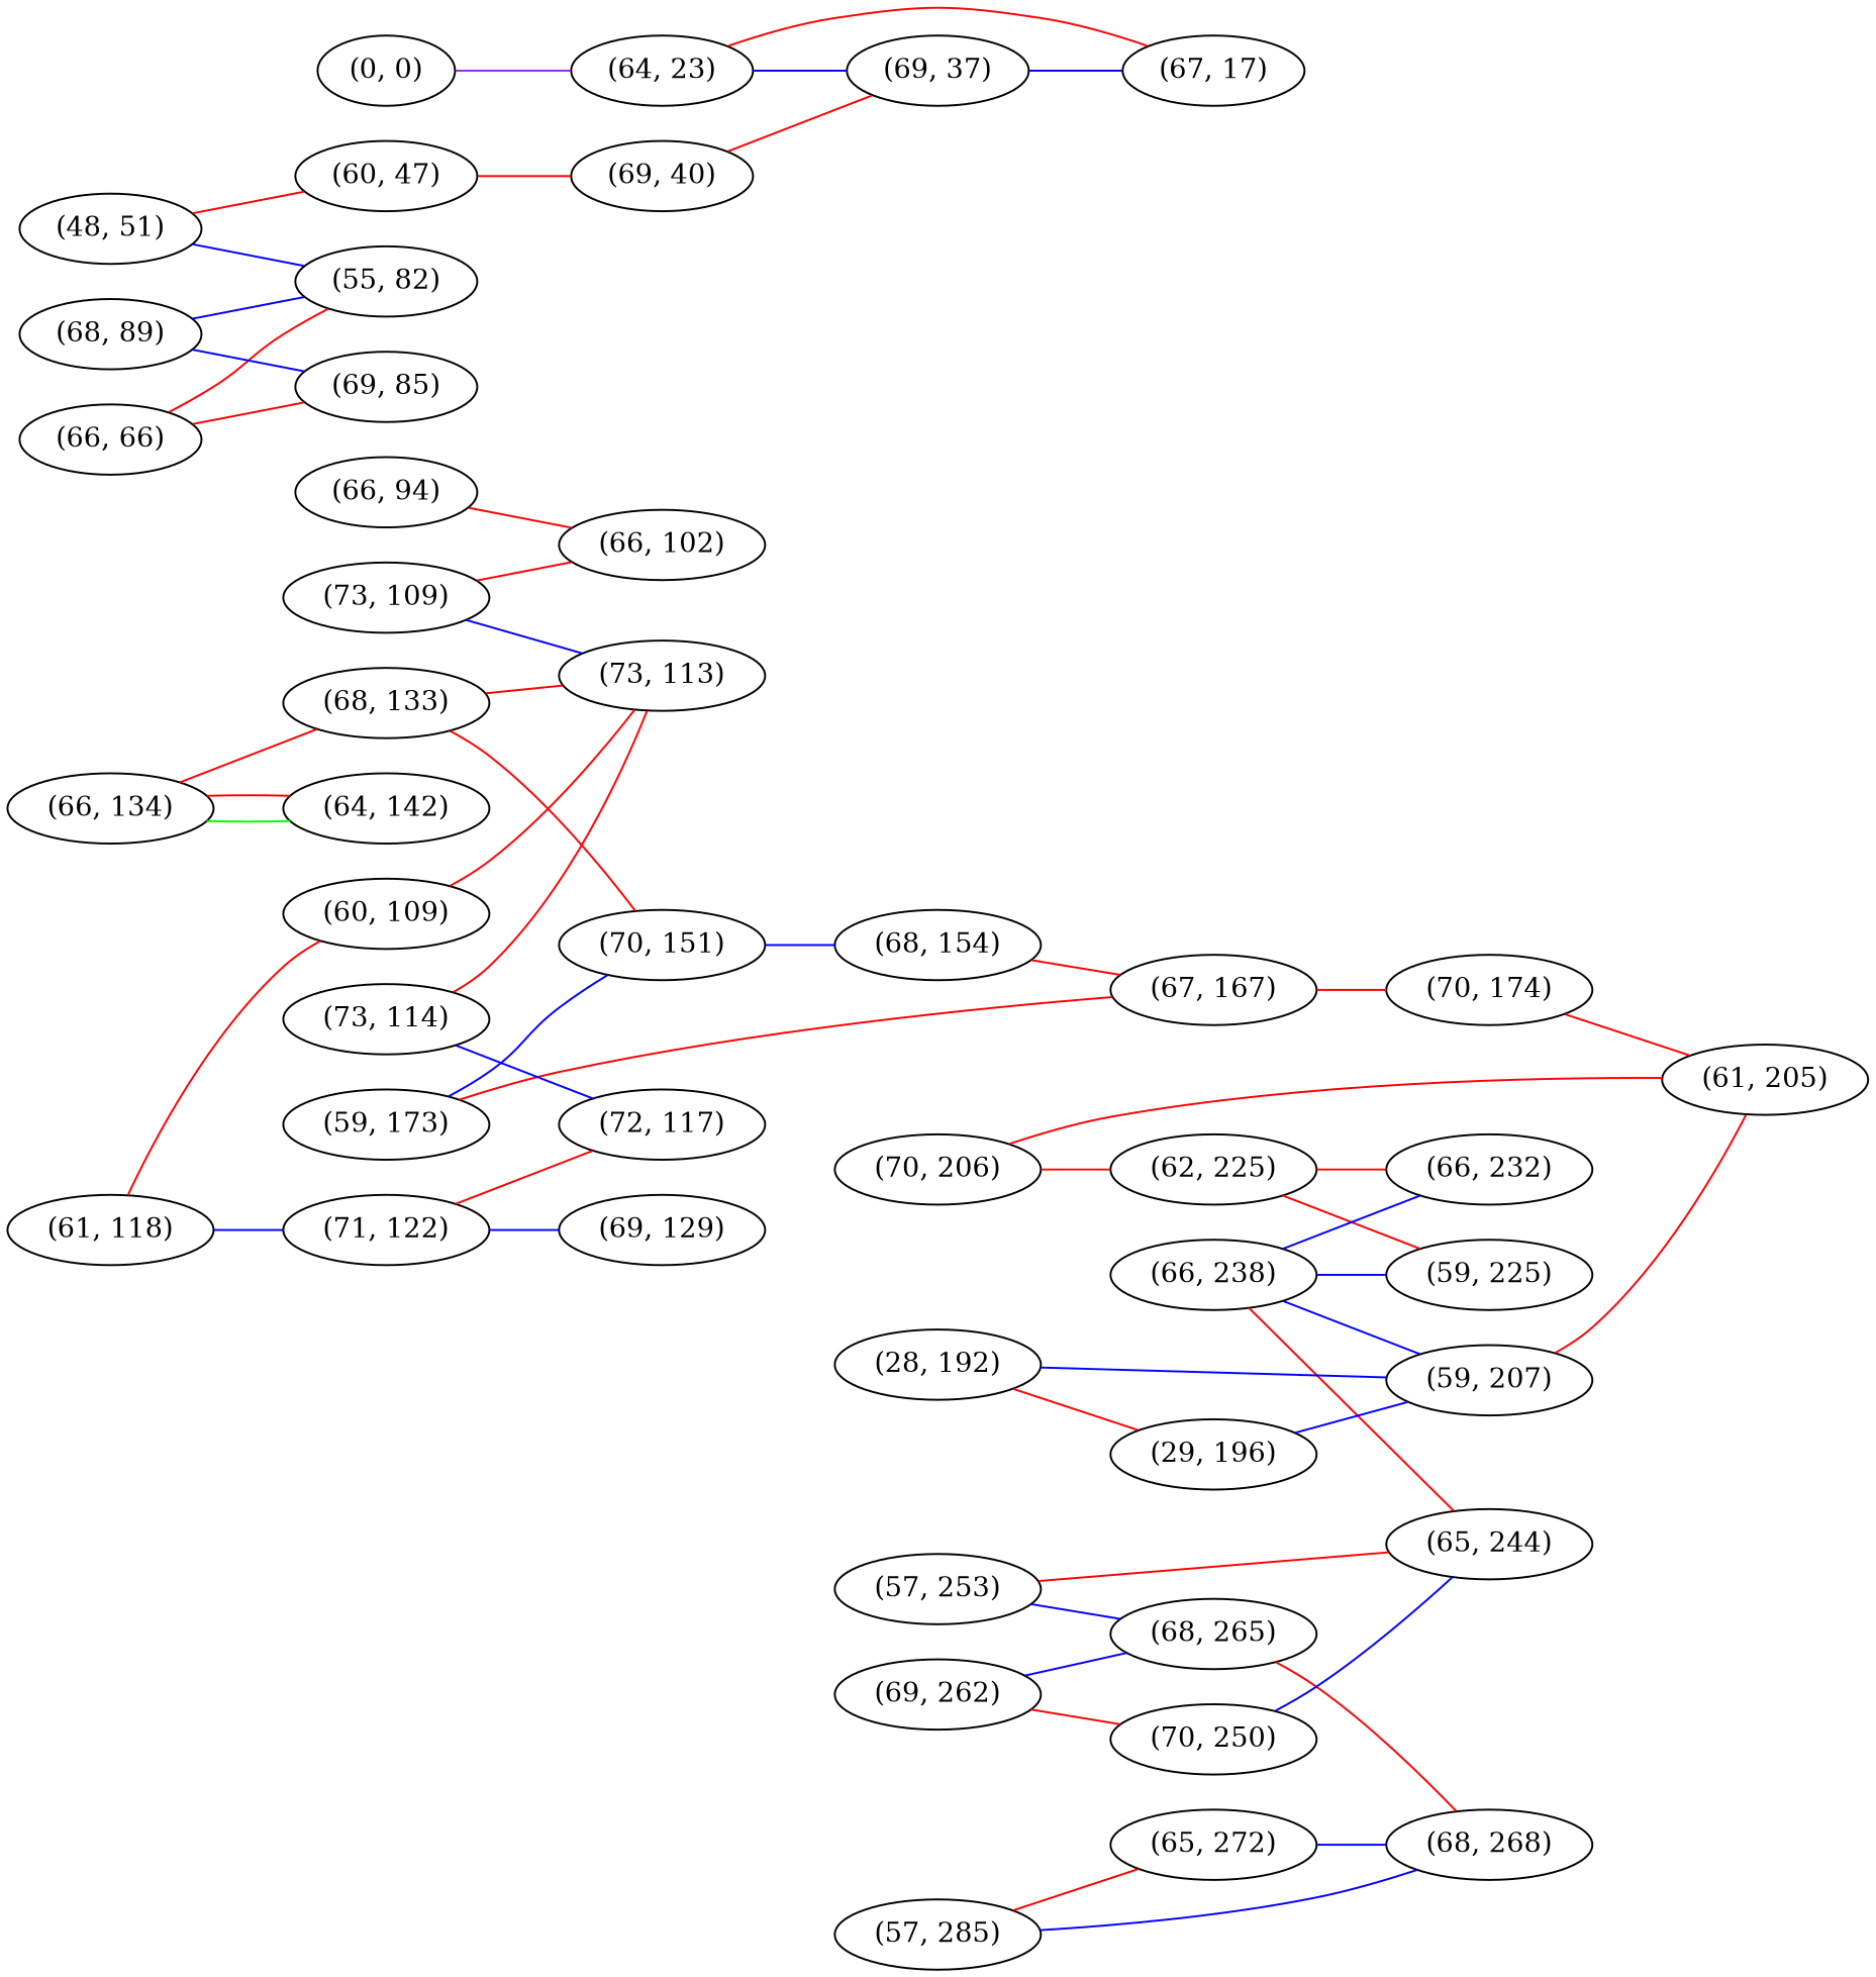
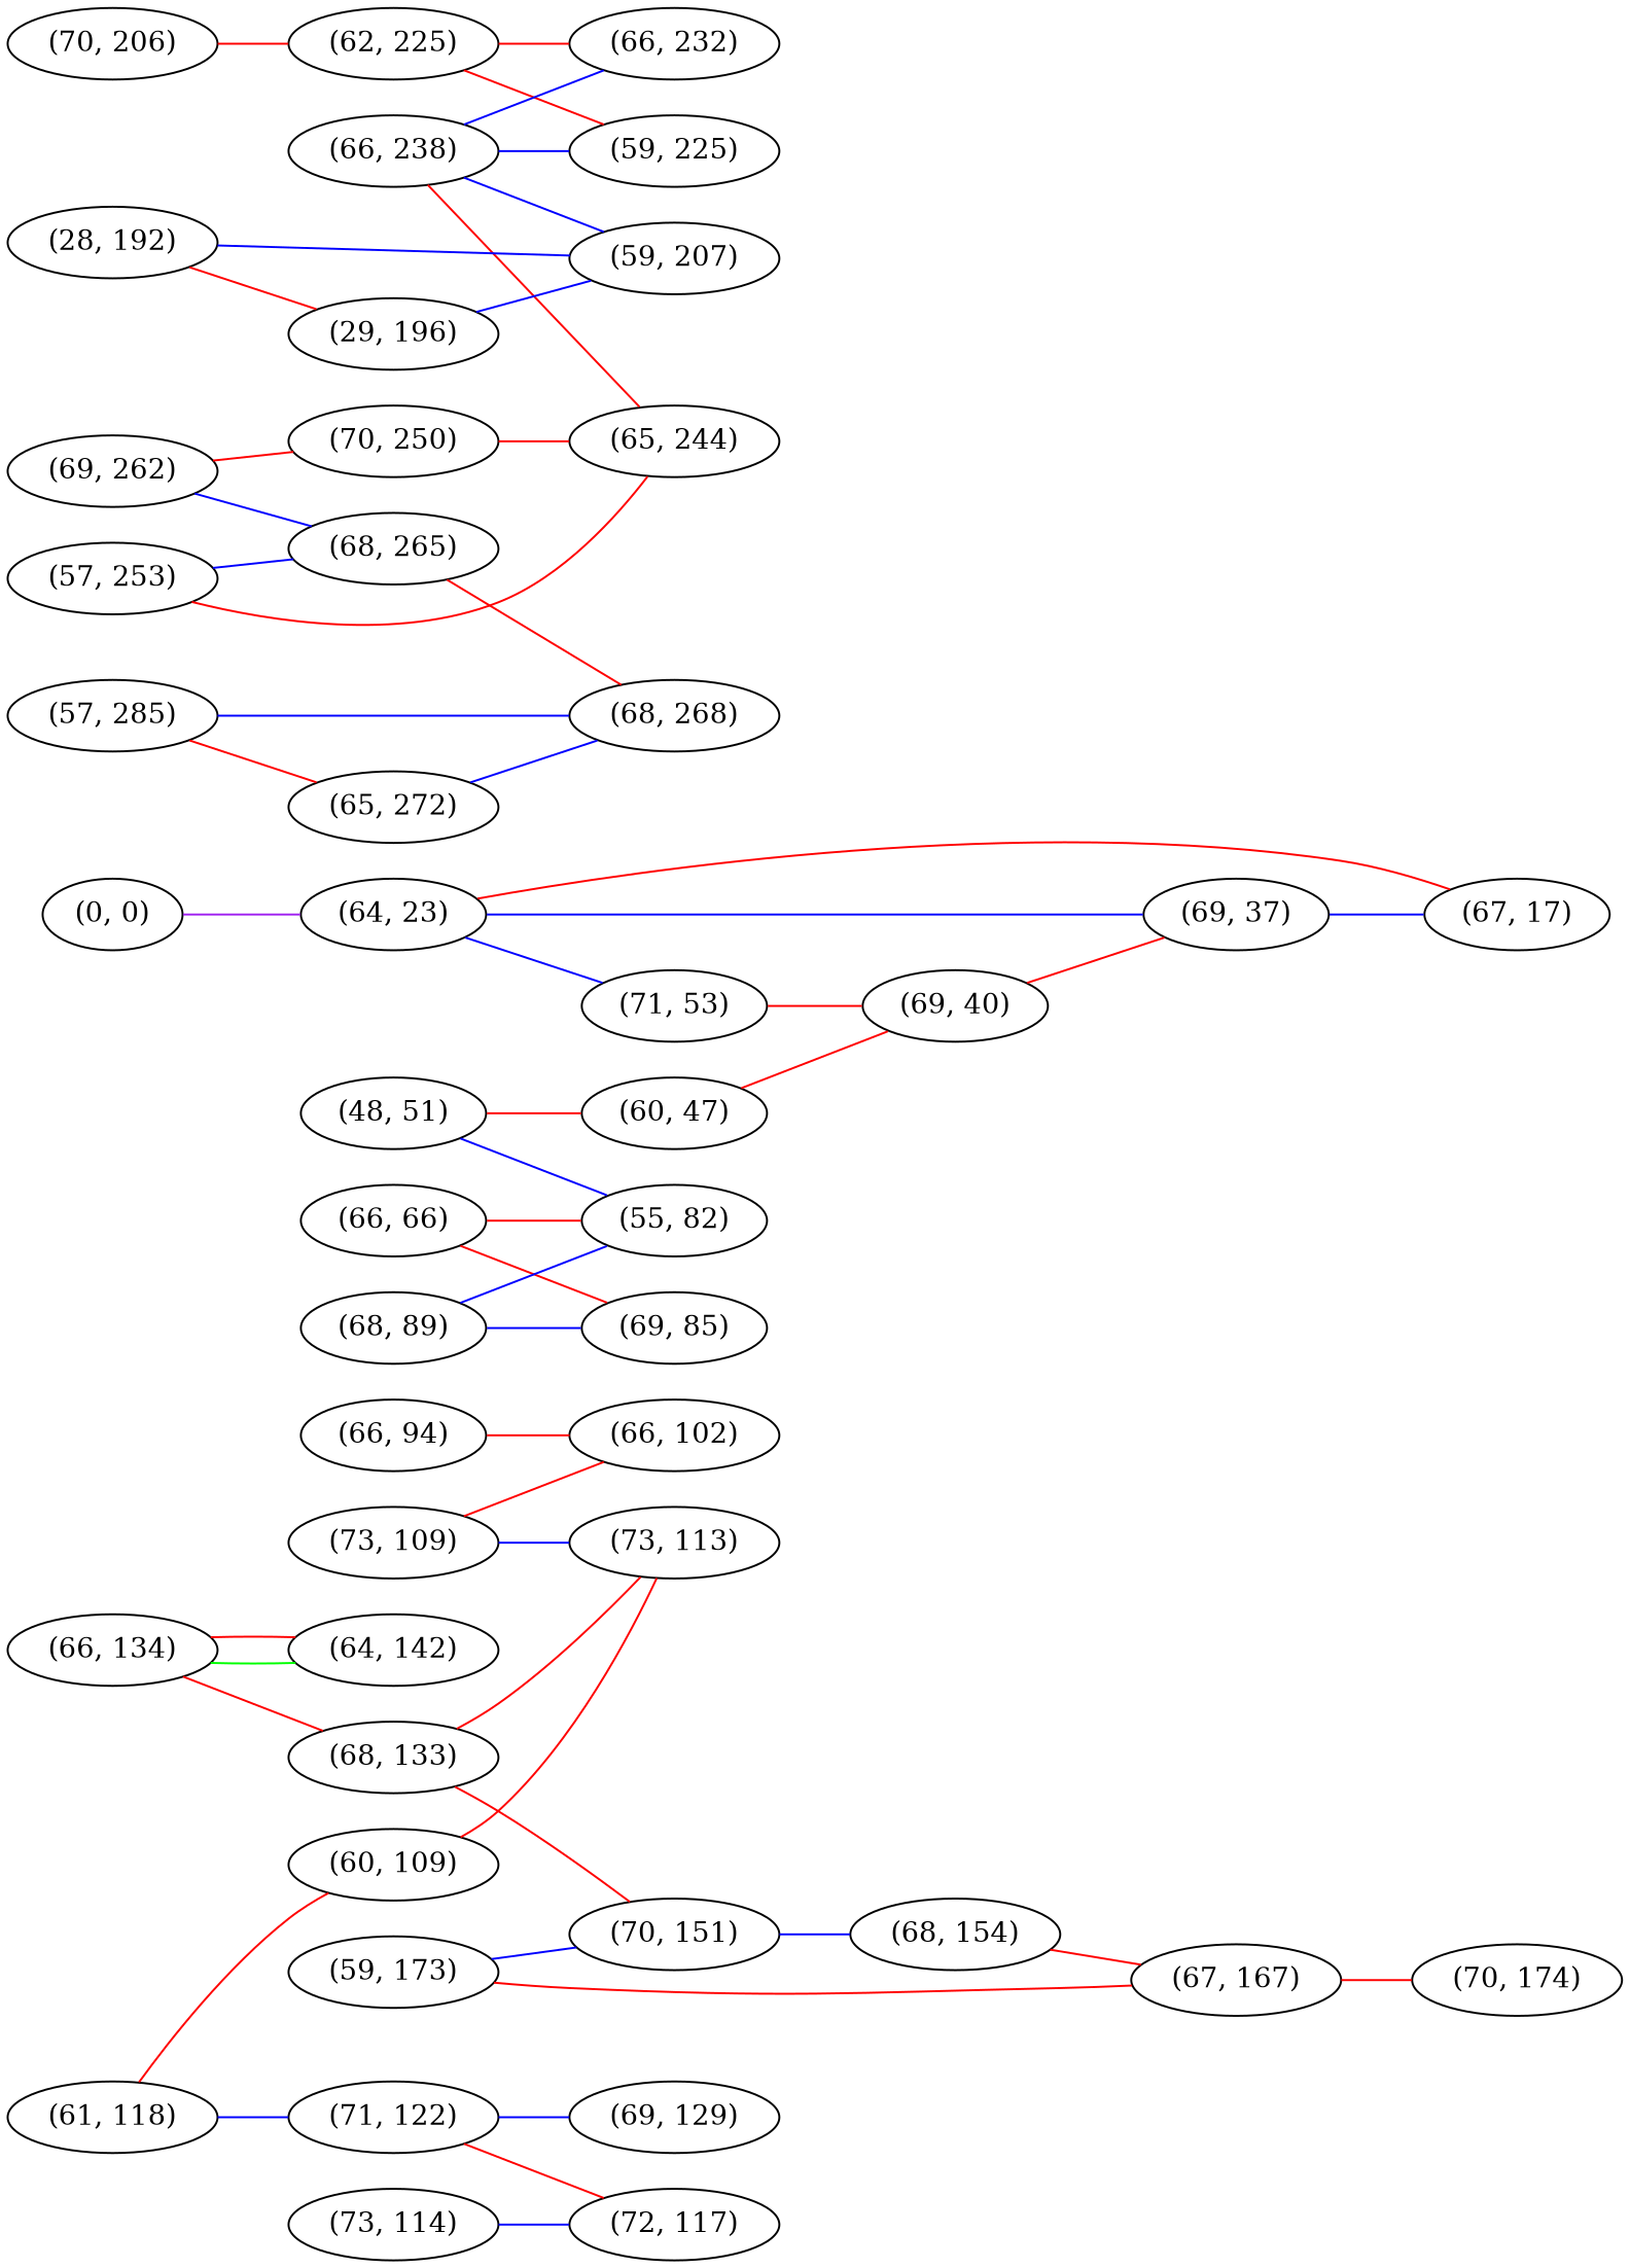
  graph {
    rankdir=LR
    edge [color=red weight=1]
    "(73, 109)"
    "(66, 102)"
    "(73, 113)"
    "(66, 134)"
    "(68, 133)"
    "(64, 142)"
    "(70, 151)"
    "(68, 154)"
    "(59, 173)"
    "(67, 167)"
    "(70, 174)"
    "(0, 0)"
    "(64, 23)"
+   "(71, 53)"
    "(69, 37)"
    "(67, 17)"
    "(48, 51)"
    "(60, 47)"
    "(55, 82)"
    "(69, 40)"
    "(70, 206)"
    "(62, 225)"
-   "(61, 205)"
    "(59, 225)"
    "(66, 232)"
    "(66, 94)"
    "(61, 118)"
    "(60, 109)"
    "(71, 122)"
    "(69, 129)"
    "(72, 117)"
    "(66, 66)"
    "(69, 85)"
    "(66, 238)"
    "(59, 207)"
    "(65, 244)"
    "(68, 89)"
    "(57, 253)"
    "(68, 265)"
    "(68, 268)"
    "(69, 262)"
    "(70, 250)"
    "(28, 192)"
    "(29, 196)"
    "(73, 114)"
    "(57, 285)"
    "(65, 272)"
    "(73, 109)" -- "(66, 102)"
    "(73, 109)" -- "(73, 113)" [color=blue weight=3]
    "(66, 134)" -- "(68, 133)"
    "(66, 134)" -- "(64, 142)" [color=green weight=2]
    "(66, 134)" -- "(64, 142)"
    "(68, 133)" -- "(73, 113)"
    "(68, 133)" -- "(70, 151)"
    "(70, 151)" -- "(68, 154)" [color=blue weight=3]
    "(68, 154)" -- "(67, 167)"
    "(59, 173)" -- "(70, 151)" [color=blue weight=3]
    "(59, 173)" -- "(67, 167)"
    "(67, 167)" -- "(70, 174)"
-   "(70, 174)" -- "(61, 205)"
    "(0, 0)" -- "(64, 23)" [color=purple weight=4]
+   "(64, 23)" -- "(71, 53)" [color=blue weight=3]
    "(64, 23)" -- "(69, 37)" [color=blue weight=3]
    "(64, 23)" -- "(67, 17)"
+   "(71, 53)" -- "(69, 40)"
    "(69, 37)" -- "(67, 17)" [color=blue weight=3]
    "(48, 51)" -- "(60, 47)"
    "(48, 51)" -- "(55, 82)" [color=blue weight=3]
    "(60, 47)" -- "(69, 40)"
    "(69, 40)" -- "(69, 37)"
    "(70, 206)" -- "(62, 225)"
-   "(70, 206)" -- "(61, 205)"
    "(62, 225)" -- "(59, 225)"
    "(62, 225)" -- "(66, 232)"
    "(66, 94)" -- "(66, 102)"
    "(61, 118)" -- "(60, 109)"
    "(61, 118)" -- "(71, 122)" [color=blue weight=3]
    "(60, 109)" -- "(73, 113)"
    "(71, 122)" -- "(69, 129)" [color=blue weight=3]
    "(71, 122)" -- "(72, 117)"
    "(66, 66)" -- "(55, 82)"
    "(66, 66)" -- "(69, 85)"
    "(66, 238)" -- "(59, 225)" [color=blue weight=3]
    "(66, 238)" -- "(66, 232)" [color=blue weight=3]
    "(66, 238)" -- "(59, 207)" [color=blue weight=3]
    "(66, 238)" -- "(65, 244)"
-   "(59, 207)" -- "(61, 205)"
    "(68, 89)" -- "(55, 82)" [color=blue weight=3]
    "(68, 89)" -- "(69, 85)" [color=blue weight=3]
    "(57, 253)" -- "(65, 244)"
    "(57, 253)" -- "(68, 265)" [color=blue weight=3]
    "(68, 265)" -- "(68, 268)"
    "(69, 262)" -- "(68, 265)" [color=blue weight=3]
    "(69, 262)" -- "(70, 250)"
-   "(70, 250)" -- "(65, 244)" [color=blue]
+   "(70, 250)" -- "(65, 244)"
    "(28, 192)" -- "(59, 207)" [color=blue weight=3]
    "(28, 192)" -- "(29, 196)"
    "(29, 196)" -- "(59, 207)" [color=blue weight=3]
-   "(73, 114)" -- "(73, 113)"
    "(73, 114)" -- "(72, 117)" [color=blue weight=3]
    "(57, 285)" -- "(68, 268)" [color=blue weight=3]
    "(57, 285)" -- "(65, 272)"
    "(65, 272)" -- "(68, 268)" [color=blue weight=3]
  }
